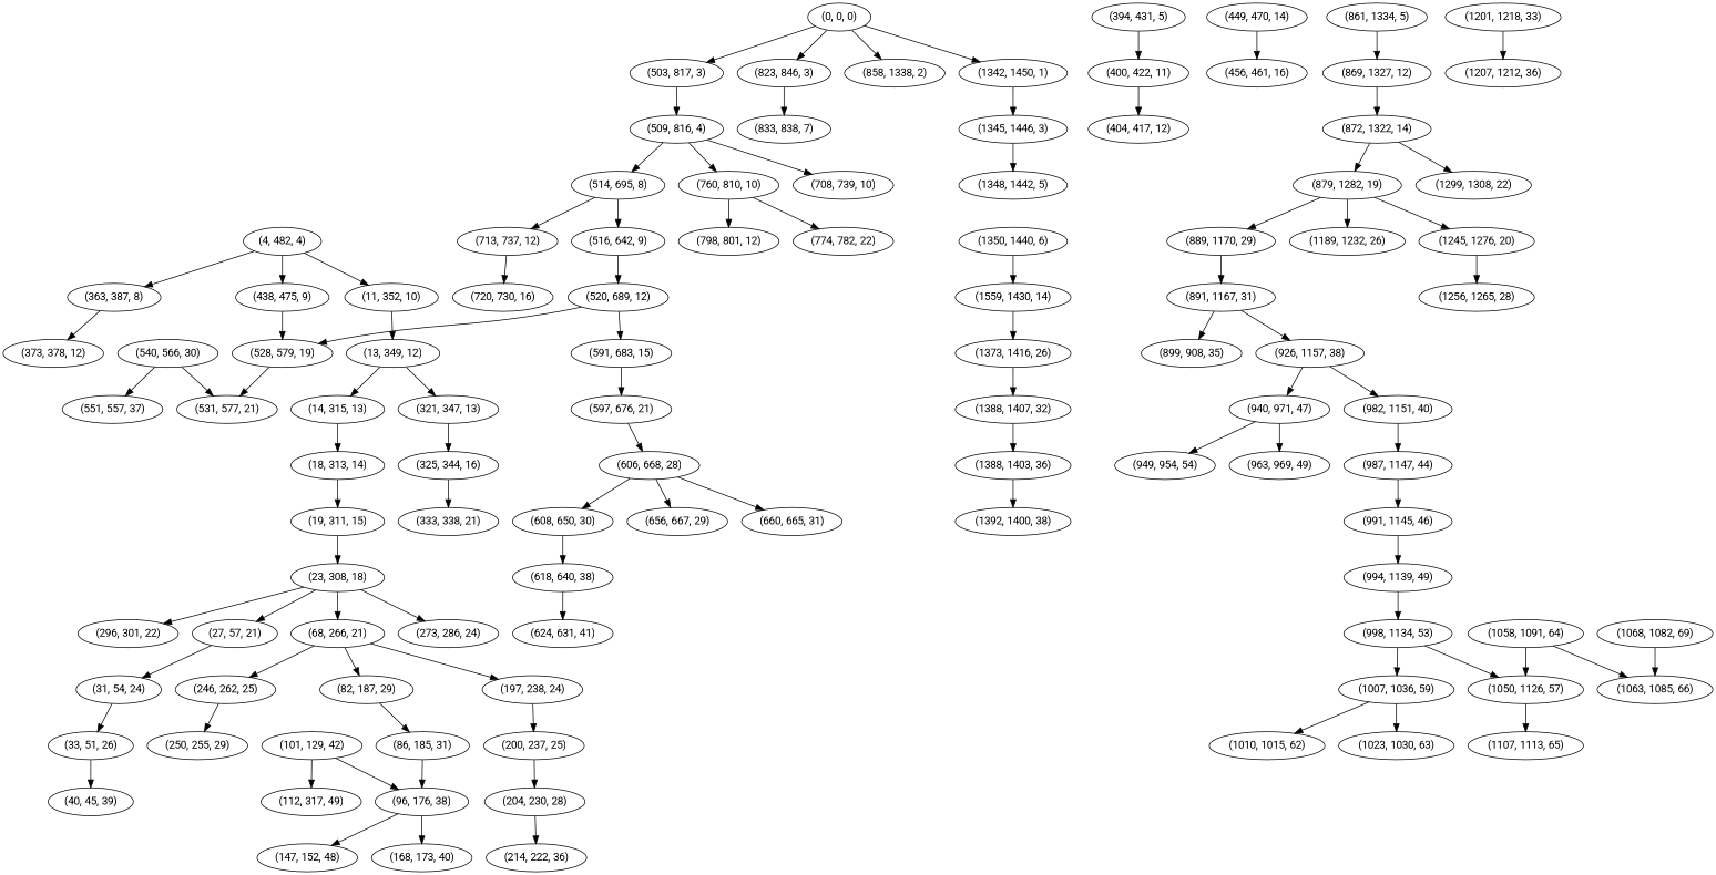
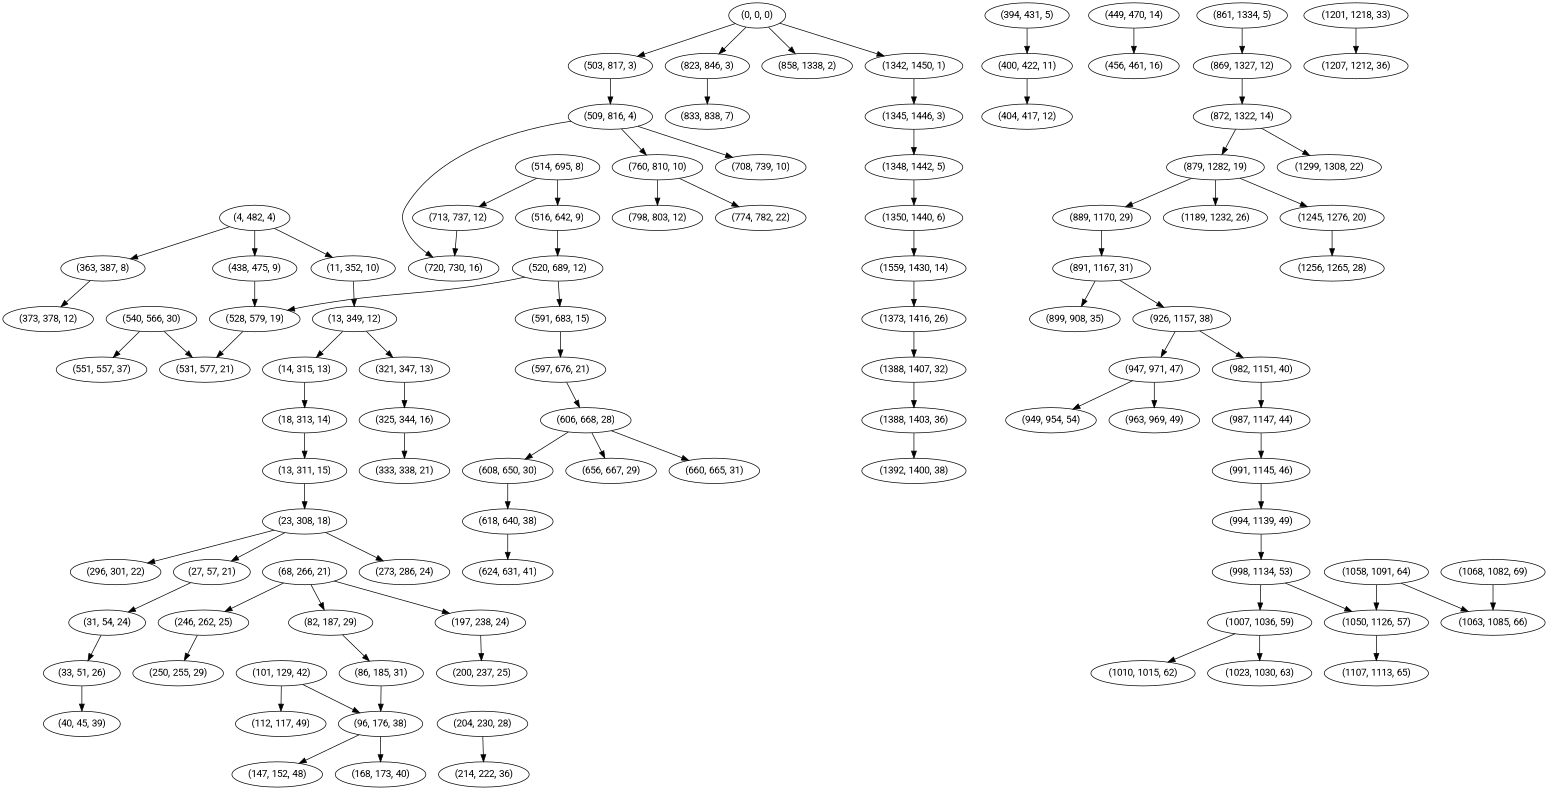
  digraph {
    fontname=Roboto
    node [fontname=Roboto]
    edge [fontname=Roboto]
    "(0, 0, 0)"
    "(503, 817, 3)"
    "(823, 846, 3)"
    "(858, 1338, 2)"
    "(1342, 1450, 1)"
    "(509, 816, 4)"
    "(833, 838, 7)"
    "(1345, 1446, 3)"
    "(4, 482, 4)"
    "(11, 352, 10)"
    "(363, 387, 8)"
    "(438, 475, 9)"
    "(13, 349, 12)"
    "(373, 378, 12)"
    "(394, 431, 5)"
    "(400, 422, 11)"
    "(528, 579, 19)"
    "(14, 315, 13)"
    "(321, 347, 13)"
    "(18, 313, 14)"
    "(325, 344, 16)"
-   "(19, 311, 15)"
+   "(19, 311, 15)" [label="(13, 311, 15)"]
    "(23, 308, 18)"
    "(27, 57, 21)"
    "(68, 266, 21)"
    n26 [label="(273, 286, 24)"]
    "(296, 301, 22)"
    "(31, 54, 24)"
    "(82, 187, 29)"
    "(197, 238, 24)"
    "(246, 262, 25)"
    "(33, 51, 26)"
    n33 [label="(40, 45, 39)"]
    "(86, 185, 31)"
    "(200, 237, 25)"
    "(250, 255, 29)"
    "(96, 176, 38)"
    "(147, 152, 48)"
    "(168, 173, 40)"
    "(101, 129, 42)"
-   "(112, 117, 49)" [label="(112, 317, 49)"]
+   "(112, 117, 49)"
    "(204, 230, 28)"
    "(214, 222, 36)"
    "(333, 338, 21)"
    "(404, 417, 12)"
    "(449, 470, 14)"
    "(456, 461, 16)"
    "(514, 695, 8)"
    "(708, 739, 10)"
    "(760, 810, 10)"
    n51 [label="(516, 642, 9)"]
    "(713, 737, 12)"
    "(774, 782, 22)"
-   "(798, 803, 12)" [label="(798, 801, 12)"]
+   "(798, 803, 12)"
    "(520, 689, 12)"
    "(591, 683, 15)"
    "(531, 577, 21)"
    "(597, 676, 21)"
    "(540, 566, 30)"
    "(551, 557, 37)"
    "(606, 668, 28)"
    "(608, 650, 30)"
    "(656, 667, 29)"
    "(660, 665, 31)"
    "(618, 640, 38)"
    "(624, 631, 41)"
    "(720, 730, 16)"
    "(861, 1334, 5)"
    "(869, 1327, 12)"
    "(872, 1322, 14)"
    "(879, 1282, 19)"
    "(1299, 1308, 22)"
    "(889, 1170, 29)"
    "(1189, 1232, 26)"
    "(1245, 1276, 20)"
    "(891, 1167, 31)"
    "(1256, 1265, 28)"
    "(899, 908, 35)"
    "(926, 1157, 38)"
-   "(940, 971, 47)"
+   "(940, 971, 47)" [label="(947, 971, 47)"]
    "(982, 1151, 40)"
    "(949, 954, 54)"
    "(963, 969, 49)"
    "(987, 1147, 44)"
    "(991, 1145, 46)"
    "(994, 1139, 49)"
    "(998, 1134, 53)"
    "(1007, 1036, 59)"
    "(1050, 1126, 57)"
    "(1010, 1015, 62)"
    "(1023, 1030, 63)"
    "(1107, 1113, 65)"
    "(1058, 1091, 64)"
    "(1063, 1085, 66)"
    "(1068, 1082, 69)"
    "(1201, 1218, 33)"
    "(1207, 1212, 36)"
    "(1348, 1442, 5)"
    "(1350, 1440, 6)"
    n100 [label="(1559, 1430, 14)"]
    "(1373, 1416, 26)"
    n102 [label="(1388, 1407, 32)"]
    "(1388, 1403, 36)"
    "(1392, 1400, 38)"
    "(0, 0, 0)" -> "(503, 817, 3)"
    "(0, 0, 0)" -> "(823, 846, 3)"
    "(0, 0, 0)" -> "(858, 1338, 2)"
    "(0, 0, 0)" -> "(1342, 1450, 1)"
    "(503, 817, 3)" -> "(509, 816, 4)"
    "(823, 846, 3)" -> "(833, 838, 7)"
    "(1342, 1450, 1)" -> "(1345, 1446, 3)"
-   "(509, 816, 4)" -> "(514, 695, 8)"
+   "(509, 816, 4)" -> "(720, 730, 16)"
    "(509, 816, 4)" -> "(708, 739, 10)"
    "(509, 816, 4)" -> "(760, 810, 10)"
    "(1345, 1446, 3)" -> "(1348, 1442, 5)"
    "(4, 482, 4)" -> "(11, 352, 10)"
    "(4, 482, 4)" -> "(363, 387, 8)"
    "(4, 482, 4)" -> "(438, 475, 9)"
    "(11, 352, 10)" -> "(13, 349, 12)"
    "(363, 387, 8)" -> "(373, 378, 12)"
    "(438, 475, 9)" -> "(528, 579, 19)"
    "(13, 349, 12)" -> "(14, 315, 13)"
    "(13, 349, 12)" -> "(321, 347, 13)"
    "(394, 431, 5)" -> "(400, 422, 11)"
    "(400, 422, 11)" -> "(404, 417, 12)"
    "(528, 579, 19)" -> "(531, 577, 21)"
    "(14, 315, 13)" -> "(18, 313, 14)"
    "(321, 347, 13)" -> "(325, 344, 16)"
    "(18, 313, 14)" -> "(19, 311, 15)"
    "(325, 344, 16)" -> "(333, 338, 21)"
    "(19, 311, 15)" -> "(23, 308, 18)"
    "(23, 308, 18)" -> "(27, 57, 21)"
-   "(23, 308, 18)" -> "(68, 266, 21)"
    "(23, 308, 18)" -> n26
    "(23, 308, 18)" -> "(296, 301, 22)"
    "(27, 57, 21)" -> "(31, 54, 24)"
    "(68, 266, 21)" -> "(82, 187, 29)"
    "(68, 266, 21)" -> "(197, 238, 24)"
    "(68, 266, 21)" -> "(246, 262, 25)"
    "(31, 54, 24)" -> "(33, 51, 26)"
    "(82, 187, 29)" -> "(86, 185, 31)"
    "(197, 238, 24)" -> "(200, 237, 25)"
    "(246, 262, 25)" -> "(250, 255, 29)"
    "(33, 51, 26)" -> n33
    "(86, 185, 31)" -> "(96, 176, 38)"
-   "(200, 237, 25)" -> "(204, 230, 28)"
    "(96, 176, 38)" -> "(147, 152, 48)"
    "(96, 176, 38)" -> "(168, 173, 40)"
    "(101, 129, 42)" -> "(96, 176, 38)"
    "(101, 129, 42)" -> "(112, 117, 49)"
    "(204, 230, 28)" -> "(214, 222, 36)"
    "(449, 470, 14)" -> "(456, 461, 16)"
    "(514, 695, 8)" -> n51
    "(514, 695, 8)" -> "(713, 737, 12)"
    "(760, 810, 10)" -> "(774, 782, 22)"
    "(760, 810, 10)" -> "(798, 803, 12)"
    n51 -> "(520, 689, 12)"
    "(713, 737, 12)" -> "(720, 730, 16)"
    "(520, 689, 12)" -> "(528, 579, 19)"
    "(520, 689, 12)" -> "(591, 683, 15)"
    "(591, 683, 15)" -> "(597, 676, 21)"
    "(597, 676, 21)" -> "(606, 668, 28)"
    "(540, 566, 30)" -> "(531, 577, 21)"
    "(540, 566, 30)" -> "(551, 557, 37)"
    "(606, 668, 28)" -> "(608, 650, 30)"
    "(606, 668, 28)" -> "(656, 667, 29)"
    "(606, 668, 28)" -> "(660, 665, 31)"
    "(608, 650, 30)" -> "(618, 640, 38)"
    "(618, 640, 38)" -> "(624, 631, 41)"
    "(861, 1334, 5)" -> "(869, 1327, 12)"
    "(869, 1327, 12)" -> "(872, 1322, 14)"
    "(872, 1322, 14)" -> "(879, 1282, 19)"
    "(872, 1322, 14)" -> "(1299, 1308, 22)"
    "(879, 1282, 19)" -> "(889, 1170, 29)"
    "(879, 1282, 19)" -> "(1189, 1232, 26)"
    "(879, 1282, 19)" -> "(1245, 1276, 20)"
    "(889, 1170, 29)" -> "(891, 1167, 31)"
    "(1245, 1276, 20)" -> "(1256, 1265, 28)"
    "(891, 1167, 31)" -> "(899, 908, 35)"
    "(891, 1167, 31)" -> "(926, 1157, 38)"
    "(926, 1157, 38)" -> "(940, 971, 47)"
    "(926, 1157, 38)" -> "(982, 1151, 40)"
    "(940, 971, 47)" -> "(949, 954, 54)"
    "(940, 971, 47)" -> "(963, 969, 49)"
    "(982, 1151, 40)" -> "(987, 1147, 44)"
    "(987, 1147, 44)" -> "(991, 1145, 46)"
    "(991, 1145, 46)" -> "(994, 1139, 49)"
    "(994, 1139, 49)" -> "(998, 1134, 53)"
    "(998, 1134, 53)" -> "(1007, 1036, 59)"
    "(998, 1134, 53)" -> "(1050, 1126, 57)"
    "(1007, 1036, 59)" -> "(1010, 1015, 62)"
    "(1007, 1036, 59)" -> "(1023, 1030, 63)"
    "(1050, 1126, 57)" -> "(1107, 1113, 65)"
    "(1058, 1091, 64)" -> "(1050, 1126, 57)"
    "(1058, 1091, 64)" -> "(1063, 1085, 66)"
    "(1068, 1082, 69)" -> "(1063, 1085, 66)"
    "(1201, 1218, 33)" -> "(1207, 1212, 36)"
+   "(1348, 1442, 5)" -> "(1350, 1440, 6)"
    "(1350, 1440, 6)" -> n100
    n100 -> "(1373, 1416, 26)"
    "(1373, 1416, 26)" -> n102
    n102 -> "(1388, 1403, 36)"
    "(1388, 1403, 36)" -> "(1392, 1400, 38)"
  }
